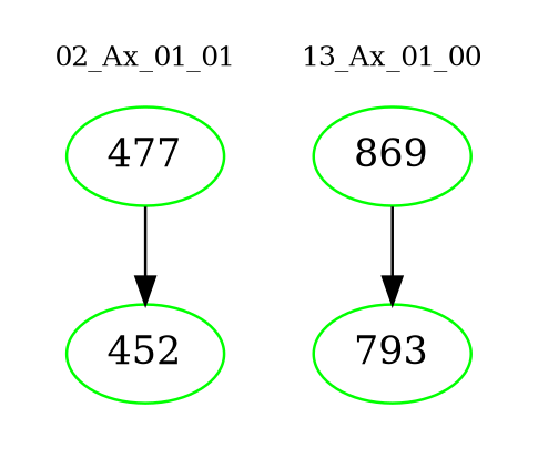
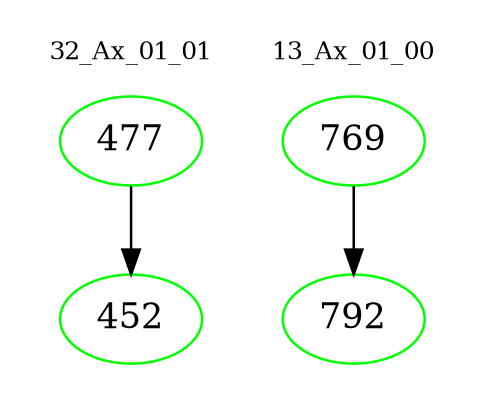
  digraph {
    node [color=green]
    edge [color=black]
    n1 [label=477]
    n2 [label=452]
-   n3 [label=869]
-   n4 [label=793]
+   n3 [label=769]
+   n4 [label=792]
    subgraph cluster_1 {
      color=white
      fontsize=10
-     label="02_Ax_01_01"
+     label="32_Ax_01_01"
      n1
      n2
    }
    subgraph cluster_2 {
      color=white
      fontsize=10
      label="13_Ax_01_00"
      n3
      n4
    }
    n1 -> n2
    n3 -> n4
  }
